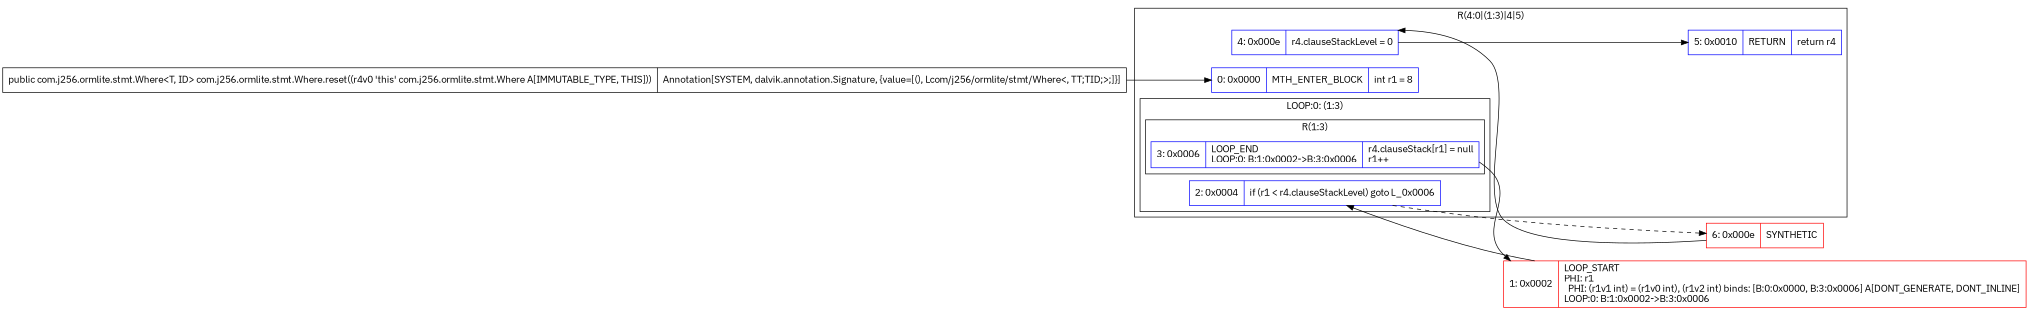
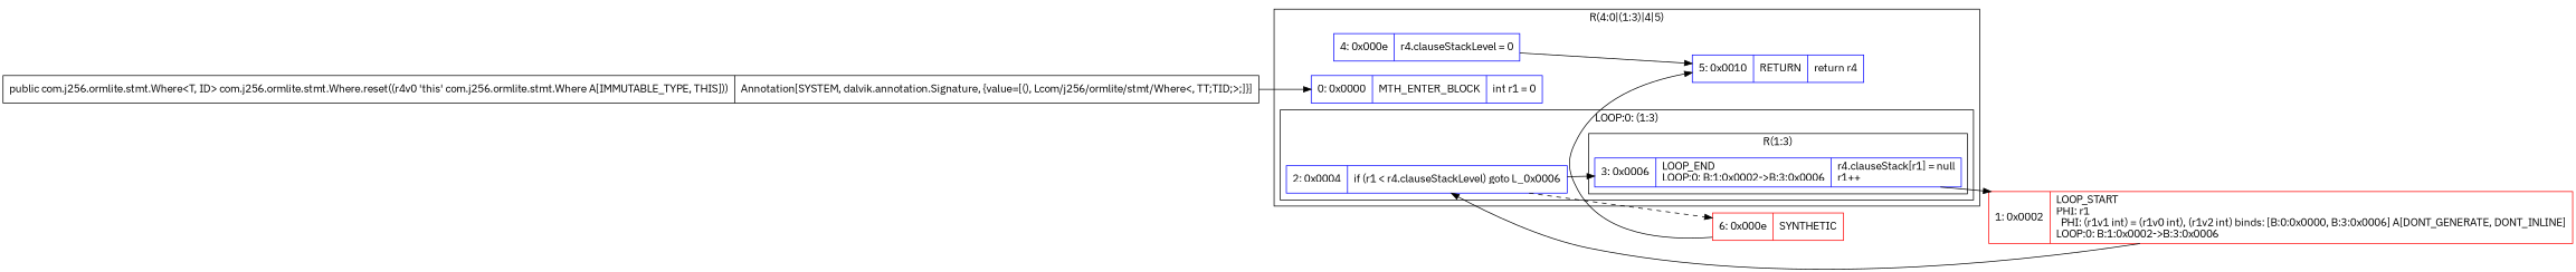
  digraph {
    fontname="IBM Plex Sans"
    rankdir=LR
    node [color=blue fontname="IBM Plex Sans" shape=record]
    edge [fontname="IBM Plex Sans"]
    n1 [label="{3\:\ 0x0006|LOOP_END\lLOOP:0: B:1:0x0002\-\>B:3:0x0006\l|r4.clauseStack[r1] = null\lr1++\l}"]
    n2 [label="{2\:\ 0x0004|if (r1 \< r4.clauseStackLevel) goto L_0x0006\l}"]
-   n3 [label="{0\:\ 0x0000|MTH_ENTER_BLOCK\l|int r1 = 8\l}"]
+   n3 [label="{0\:\ 0x0000|MTH_ENTER_BLOCK\l|int r1 = 0\l}"]
    n4 [label="{4\:\ 0x000e|r4.clauseStackLevel = 0\l}"]
    n5 [label="{5\:\ 0x0010|RETURN\l|return r4\l}"]
    n6 [color=red label="{1\:\ 0x0002|LOOP_START\lPHI: r1 \l  PHI: (r1v1 int) = (r1v0 int), (r1v2 int) binds: [B:0:0x0000, B:3:0x0006] A[DONT_GENERATE, DONT_INLINE]\lLOOP:0: B:1:0x0002\-\>B:3:0x0006\l}"]
    n7 [color=red label="{6\:\ 0x000e|SYNTHETIC\l}"]
    n8 [label="{public com.j256.ormlite.stmt.Where\<T, ID\> com.j256.ormlite.stmt.Where.reset((r4v0 'this' com.j256.ormlite.stmt.Where A[IMMUTABLE_TYPE, THIS]))  | Annotation[SYSTEM, dalvik.annotation.Signature, \{value=[(), Lcom\/j256\/ormlite\/stmt\/Where\<, TT;TID;\>;]\}]\l}" color=""]
    subgraph cluster_1 {
      label="R(4:0|(1:3)|4|5)"
      n3
      n4
      n5
      subgraph cluster_2 {
        label="LOOP:0: (1:3)"
        n2
        subgraph cluster_3 {
          label="R(1:3)"
          n1
        }
      }
    }
    n1 -> n6
+   n2 -> n1
    n2 -> n7 [style=dashed]
    n4 -> n5
    n6 -> n2
-   n7 -> n4
+   n7 -> n5
    n8 -> n3
  }
